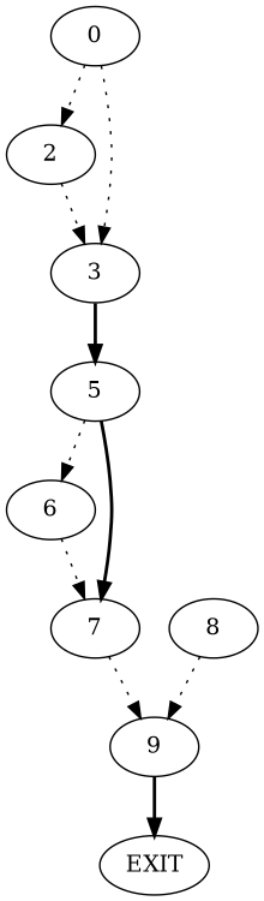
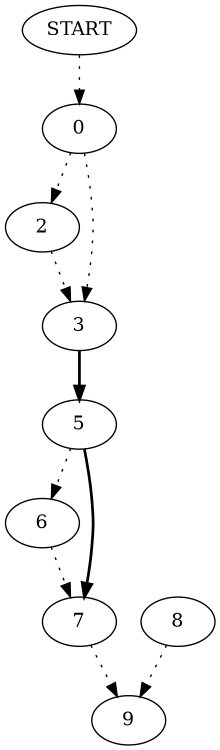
  digraph {
    edge [style=dotted]
+   n1 [label=START]
    n2 [label=0]
    2
    3
-   n5 [label=EXIT]
    5
    6
    7
    9
    8
+   n1 -> n2
    n2 -> 2
    n2 -> 3
    2 -> 3
    3 -> 5 [style=bold]
    5 -> 6
    5 -> 7 [style=bold]
    6 -> 7
    7 -> 9
-   9 -> n5 [style=bold]
    8 -> 9
  }
